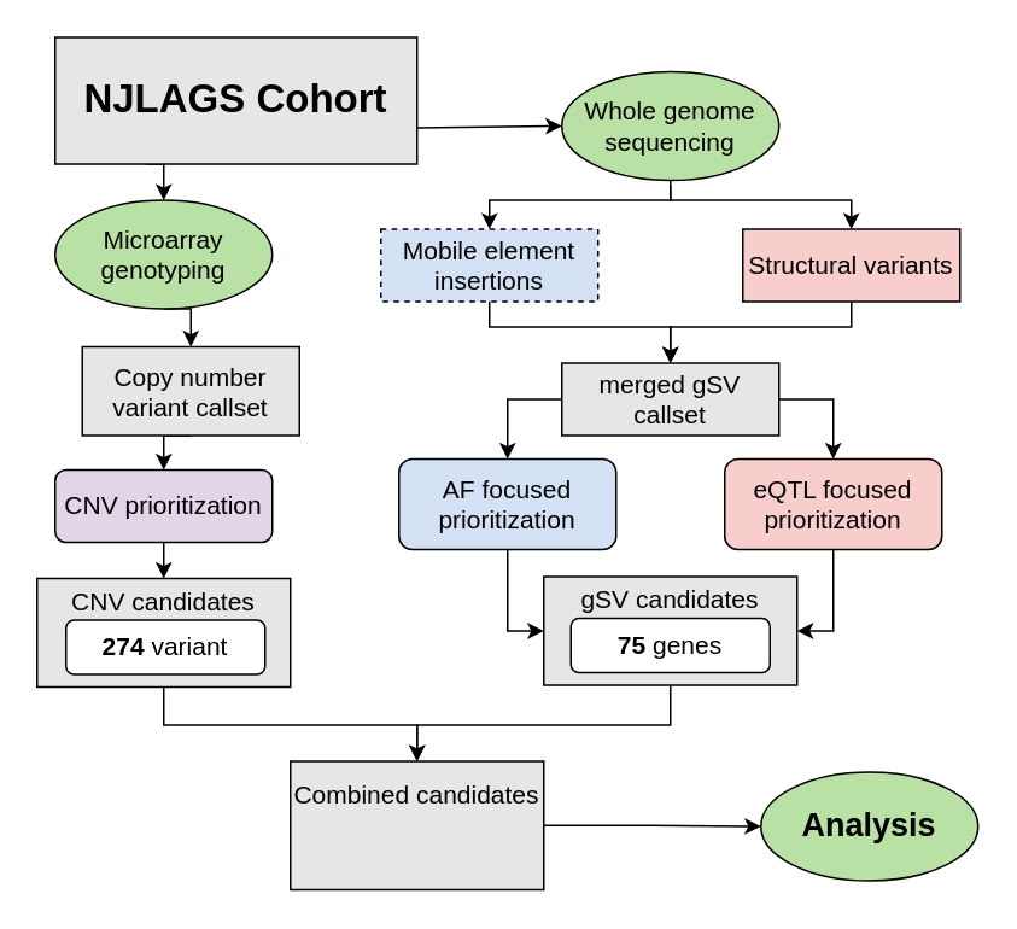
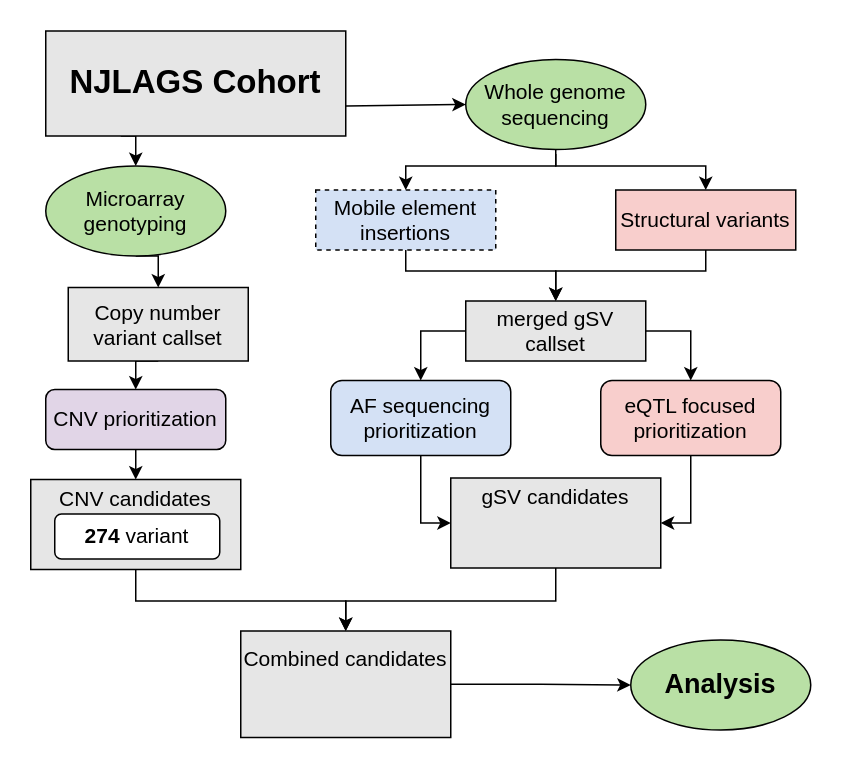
  <mxCell id="0" />
  <mxCell id="1" parent="0" />
  <mxCell id="2" style="edgeStyle=orthogonalEdgeStyle;rounded=0;orthogonalLoop=1;jettySize=auto;html=1;exitX=1;exitY=0.75;exitDx=0;exitDy=0;entryX=0;entryY=0.5;entryDx=0;entryDy=0;fontSize=14;" parent="1" edge="1"><mxGeometry relative="1" as="geometry"><mxPoint x="150" y="69.5" as="sourcePoint" /><mxPoint x="310" y="69" as="targetPoint" /></mxGeometry></mxCell>
  <mxCell id="3" style="edgeStyle=orthogonalEdgeStyle;rounded=0;orthogonalLoop=1;jettySize=auto;html=1;exitX=0.25;exitY=1;exitDx=0;exitDy=0;entryX=0.5;entryY=0;entryDx=0;entryDy=0;" edge="1" parent="1" source="4" target="6"><mxGeometry relative="1" as="geometry" /></mxCell>
  <mxCell id="4" value="&lt;font style=&quot;font-size: 22px;&quot;&gt;&lt;b style=&quot;font-size: 22px;&quot;&gt;NJLAGS Cohort&lt;/b&gt;&lt;/font&gt;" style="rounded=0;whiteSpace=wrap;html=1;fillColor=#E6E6E6;fontSize=22;" parent="1" vertex="1"><mxGeometry x="30" y="20" width="200" height="70" as="geometry" /></mxCell>
  <mxCell id="5" style="edgeStyle=orthogonalEdgeStyle;rounded=0;orthogonalLoop=1;jettySize=auto;html=1;exitX=0.5;exitY=1;exitDx=0;exitDy=0;entryX=0.5;entryY=0;entryDx=0;entryDy=0;fontSize=14;" parent="1" source="6" target="18" edge="1"><mxGeometry relative="1" as="geometry" /></mxCell>
  <mxCell id="6" value="Microarray genotyping" style="ellipse;whiteSpace=wrap;html=1;fillColor=#B9E0A5;fontSize=14;" parent="1" vertex="1"><mxGeometry x="30" y="110" width="120" height="60" as="geometry" /></mxCell>
  <mxCell id="7" style="edgeStyle=orthogonalEdgeStyle;rounded=0;orthogonalLoop=1;jettySize=auto;html=1;entryX=0.5;entryY=0;entryDx=0;entryDy=0;fontSize=14;" parent="1" target="11" edge="1"><mxGeometry relative="1" as="geometry"><mxPoint x="370" y="102" as="sourcePoint" /><Array as="points"><mxPoint x="370" y="110" /><mxPoint x="270" y="110" /></Array></mxGeometry></mxCell>
  <mxCell id="8" style="edgeStyle=orthogonalEdgeStyle;rounded=0;orthogonalLoop=1;jettySize=auto;html=1;exitX=0.5;exitY=1;exitDx=0;exitDy=0;entryX=0.5;entryY=0;entryDx=0;entryDy=0;fontSize=14;" parent="1" source="9" target="13" edge="1"><mxGeometry relative="1" as="geometry"><Array as="points"><mxPoint x="370" y="110" /><mxPoint x="470" y="110" /></Array></mxGeometry></mxCell>
  <mxCell id="9" value="Whole genome sequencing" style="ellipse;whiteSpace=wrap;html=1;fillColor=#B9E0A5;fontSize=14;" parent="1" vertex="1"><mxGeometry x="310" y="39" width="120" height="60" as="geometry" /></mxCell>
  <mxCell id="10" style="edgeStyle=orthogonalEdgeStyle;rounded=0;orthogonalLoop=1;jettySize=auto;html=1;exitX=0.5;exitY=1;exitDx=0;exitDy=0;entryX=0.5;entryY=0;entryDx=0;entryDy=0;fontSize=14;" parent="1" source="11" target="16" edge="1"><mxGeometry relative="1" as="geometry"><Array as="points"><mxPoint x="270" y="180" /><mxPoint x="370" y="180" /></Array></mxGeometry></mxCell>
  <mxCell id="11" value="Mobile element insertions" style="rounded=0;whiteSpace=wrap;html=1;fillColor=#D4E1F5;fontSize=14;dashed=1;" parent="1" vertex="1"><mxGeometry x="210" y="126" width="120" height="40" as="geometry" /></mxCell>
  <mxCell id="12" style="edgeStyle=orthogonalEdgeStyle;rounded=0;orthogonalLoop=1;jettySize=auto;html=1;exitX=0.5;exitY=1;exitDx=0;exitDy=0;entryX=0.5;entryY=0;entryDx=0;entryDy=0;fontSize=14;" parent="1" source="13" target="16" edge="1"><mxGeometry relative="1" as="geometry"><Array as="points"><mxPoint x="470" y="180" /><mxPoint x="370" y="180" /></Array></mxGeometry></mxCell>
  <mxCell id="13" value="Structural variants" style="rounded=0;whiteSpace=wrap;html=1;fillColor=#F8CECC;fontSize=14;" parent="1" vertex="1"><mxGeometry x="410" y="126" width="120" height="40" as="geometry" /></mxCell>
  <mxCell id="14" style="edgeStyle=orthogonalEdgeStyle;rounded=0;orthogonalLoop=1;jettySize=auto;html=1;exitX=0;exitY=0.5;exitDx=0;exitDy=0;entryX=0.5;entryY=0;entryDx=0;entryDy=0;fontSize=14;" parent="1" source="16" target="22" edge="1"><mxGeometry relative="1" as="geometry" /></mxCell>
  <mxCell id="15" style="edgeStyle=orthogonalEdgeStyle;rounded=0;orthogonalLoop=1;jettySize=auto;html=1;exitX=1;exitY=0.5;exitDx=0;exitDy=0;entryX=0.5;entryY=0;entryDx=0;entryDy=0;fontSize=14;" parent="1" source="16" target="24" edge="1"><mxGeometry relative="1" as="geometry" /></mxCell>
  <mxCell id="16" value="merged gSV callset" style="rounded=0;whiteSpace=wrap;html=1;fillColor=#E6E6E6;fontSize=14;" parent="1" vertex="1"><mxGeometry x="310" y="200" width="120" height="40" as="geometry" /></mxCell>
  <mxCell id="17" style="edgeStyle=orthogonalEdgeStyle;rounded=0;orthogonalLoop=1;jettySize=auto;html=1;exitX=0.5;exitY=1;exitDx=0;exitDy=0;entryX=0.5;entryY=0;entryDx=0;entryDy=0;fontSize=14;" parent="1" source="18" target="20" edge="1"><mxGeometry relative="1" as="geometry" /></mxCell>
  <mxCell id="18" value="Copy number variant callset" style="rounded=0;whiteSpace=wrap;html=1;fillColor=#E6E6E6;fontSize=14;" parent="1" vertex="1"><mxGeometry x="45" y="191" width="120" height="49" as="geometry" /></mxCell>
  <mxCell id="19" style="edgeStyle=orthogonalEdgeStyle;rounded=0;orthogonalLoop=1;jettySize=auto;html=1;exitX=0.5;exitY=1;exitDx=0;exitDy=0;entryX=0.5;entryY=0;entryDx=0;entryDy=0;fontSize=14;" parent="1" source="20" target="26" edge="1"><mxGeometry relative="1" as="geometry" /></mxCell>
  <mxCell id="20" value="&lt;div style=&quot;font-size: 14px;&quot;&gt;CNV prioritization&lt;/div&gt;" style="rounded=1;whiteSpace=wrap;html=1;fontSize=14;fillColor=#E1D5E7;" parent="1" vertex="1"><mxGeometry x="30" y="259" width="120" height="40" as="geometry" /></mxCell>
  <mxCell id="21" style="edgeStyle=orthogonalEdgeStyle;rounded=0;orthogonalLoop=1;jettySize=auto;html=1;exitX=0.5;exitY=1;exitDx=0;exitDy=0;entryX=0;entryY=0.5;entryDx=0;entryDy=0;fontSize=14;" parent="1" source="22" target="28" edge="1"><mxGeometry relative="1" as="geometry" /></mxCell>
- <mxCell id="22" value="AF focused prioritization" style="rounded=1;whiteSpace=wrap;html=1;fillColor=#D4E1F5;fontSize=14;" parent="1" vertex="1"><mxGeometry x="220" y="253" width="120" height="50" as="geometry" /></mxCell>
+ <mxCell id="22" value="AF sequencing prioritization" style="rounded=1;whiteSpace=wrap;html=1;fillColor=#D4E1F5;fontSize=14;" parent="1" vertex="1"><mxGeometry x="220" y="253" width="120" height="50" as="geometry" /></mxCell>
  <mxCell id="23" style="edgeStyle=orthogonalEdgeStyle;rounded=0;orthogonalLoop=1;jettySize=auto;html=1;exitX=0.5;exitY=1;exitDx=0;exitDy=0;entryX=1;entryY=0.5;entryDx=0;entryDy=0;fontSize=14;" parent="1" source="24" target="28" edge="1"><mxGeometry relative="1" as="geometry" /></mxCell>
  <mxCell id="24" value="eQTL focused prioritization" style="rounded=1;whiteSpace=wrap;html=1;fillColor=#F8CECC;fontSize=14;" parent="1" vertex="1"><mxGeometry x="400" y="253" width="120" height="50" as="geometry" /></mxCell>
  <mxCell id="25" style="edgeStyle=orthogonalEdgeStyle;rounded=0;orthogonalLoop=1;jettySize=auto;html=1;exitX=0.5;exitY=1;exitDx=0;exitDy=0;entryX=0.5;entryY=0;entryDx=0;entryDy=0;fontSize=14;" parent="1" source="26" target="30" edge="1"><mxGeometry relative="1" as="geometry"><Array as="points"><mxPoint x="90" y="400" /><mxPoint x="230" y="400" /></Array></mxGeometry></mxCell>
  <mxCell id="26" value="&lt;div style=&quot;font-size: 14px;&quot;&gt;CNV candidates&lt;br style=&quot;font-size: 14px;&quot;&gt;&lt;/div&gt;&lt;div style=&quot;font-size: 14px;&quot;&gt;&lt;br style=&quot;font-size: 14px;&quot;&gt;&lt;/div&gt;&lt;div style=&quot;font-size: 14px;&quot;&gt;&amp;nbsp;&lt;br style=&quot;font-size: 14px;&quot;&gt;&lt;/div&gt;" style="rounded=0;whiteSpace=wrap;html=1;fillColor=#E6E6E6;fontSize=14;" parent="1" vertex="1"><mxGeometry x="20" y="319" width="140" height="60" as="geometry" /></mxCell>
  <mxCell id="27" style="edgeStyle=orthogonalEdgeStyle;rounded=0;orthogonalLoop=1;jettySize=auto;html=1;exitX=0.5;exitY=1;exitDx=0;exitDy=0;entryX=0.5;entryY=0;entryDx=0;entryDy=0;fontSize=14;" parent="1" source="28" target="30" edge="1"><mxGeometry relative="1" as="geometry"><Array as="points"><mxPoint x="370" y="400" /><mxPoint x="230" y="400" /></Array></mxGeometry></mxCell>
  <mxCell id="28" value="&lt;div style=&quot;font-size: 14px;&quot;&gt;gSV candidates&lt;br style=&quot;font-size: 14px;&quot;&gt;&lt;/div&gt;&lt;div style=&quot;font-size: 14px;&quot;&gt;&amp;nbsp;&lt;br style=&quot;font-size: 14px;&quot;&gt;&lt;/div&gt;&amp;nbsp;" style="rounded=0;whiteSpace=wrap;html=1;fillColor=#E6E6E6;fontSize=14;" parent="1" vertex="1"><mxGeometry x="300" y="318" width="140" height="60" as="geometry" /></mxCell>
  <mxCell id="29" style="edgeStyle=orthogonalEdgeStyle;rounded=0;orthogonalLoop=1;jettySize=auto;html=1;exitX=1;exitY=0.5;exitDx=0;exitDy=0;entryX=0;entryY=0.5;entryDx=0;entryDy=0;fontSize=14;" parent="1" source="30" target="31" edge="1"><mxGeometry relative="1" as="geometry" /></mxCell>
  <mxCell id="30" value="&lt;div style=&quot;font-size: 14px;&quot;&gt;Combined candidates&lt;br style=&quot;font-size: 14px;&quot;&gt;&lt;/div&gt;&lt;div style=&quot;font-size: 14px;&quot;&gt;&lt;br style=&quot;font-size: 14px;&quot;&gt;&lt;/div&gt;&lt;div style=&quot;font-size: 14px;&quot;&gt;&lt;br style=&quot;font-size: 14px;&quot;&gt;&lt;/div&gt;" style="rounded=0;whiteSpace=wrap;html=1;fillColor=#E6E6E6;fontSize=14;" parent="1" vertex="1"><mxGeometry x="160" y="420" width="140" height="71" as="geometry" /></mxCell>
  <mxCell id="31" value="&lt;font style=&quot;font-size: 18px;&quot;&gt;&lt;b style=&quot;font-size: 18px;&quot;&gt;Analysis&lt;/b&gt;&lt;/font&gt;" style="ellipse;whiteSpace=wrap;html=1;fillColor=#B9E0A5;fontSize=18;" parent="1" vertex="1"><mxGeometry x="420" y="426" width="120" height="60" as="geometry" /></mxCell>
  <mxCell id="32" value="&lt;b style=&quot;font-size: 14px;&quot;&gt;274&lt;/b&gt; variant" style="rounded=1;whiteSpace=wrap;html=1;fontSize=14;" parent="1" vertex="1"><mxGeometry x="36" y="342" width="110" height="30" as="geometry" /></mxCell>
- <mxCell id="33" value="&lt;b style=&quot;font-size: 14px;&quot;&gt;75&lt;/b&gt; genes" style="rounded=1;whiteSpace=wrap;html=1;fontSize=14;" parent="1" vertex="1"><mxGeometry x="315" y="341" width="110" height="30" as="geometry" /></mxCell>
